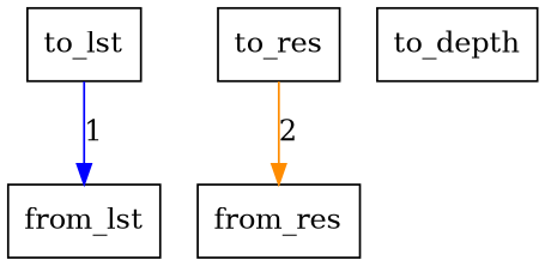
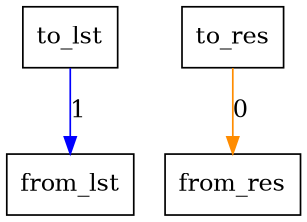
  digraph {
    rankdir=TB
    node [fillcolor=white shape=box style=filled]
    n1 [label=<from_lst>]
    n2 [label=<to_lst>]
    n3 [label=<from_res>]
    n4 [label=<to_res>]
-   n5 [label=<to_depth>]
    n2 -> n1 [color=blue label=1]
-   n4 -> n3 [color=darkorange label=2]
+   n4 -> n3 [color=darkorange label=0]
  }
